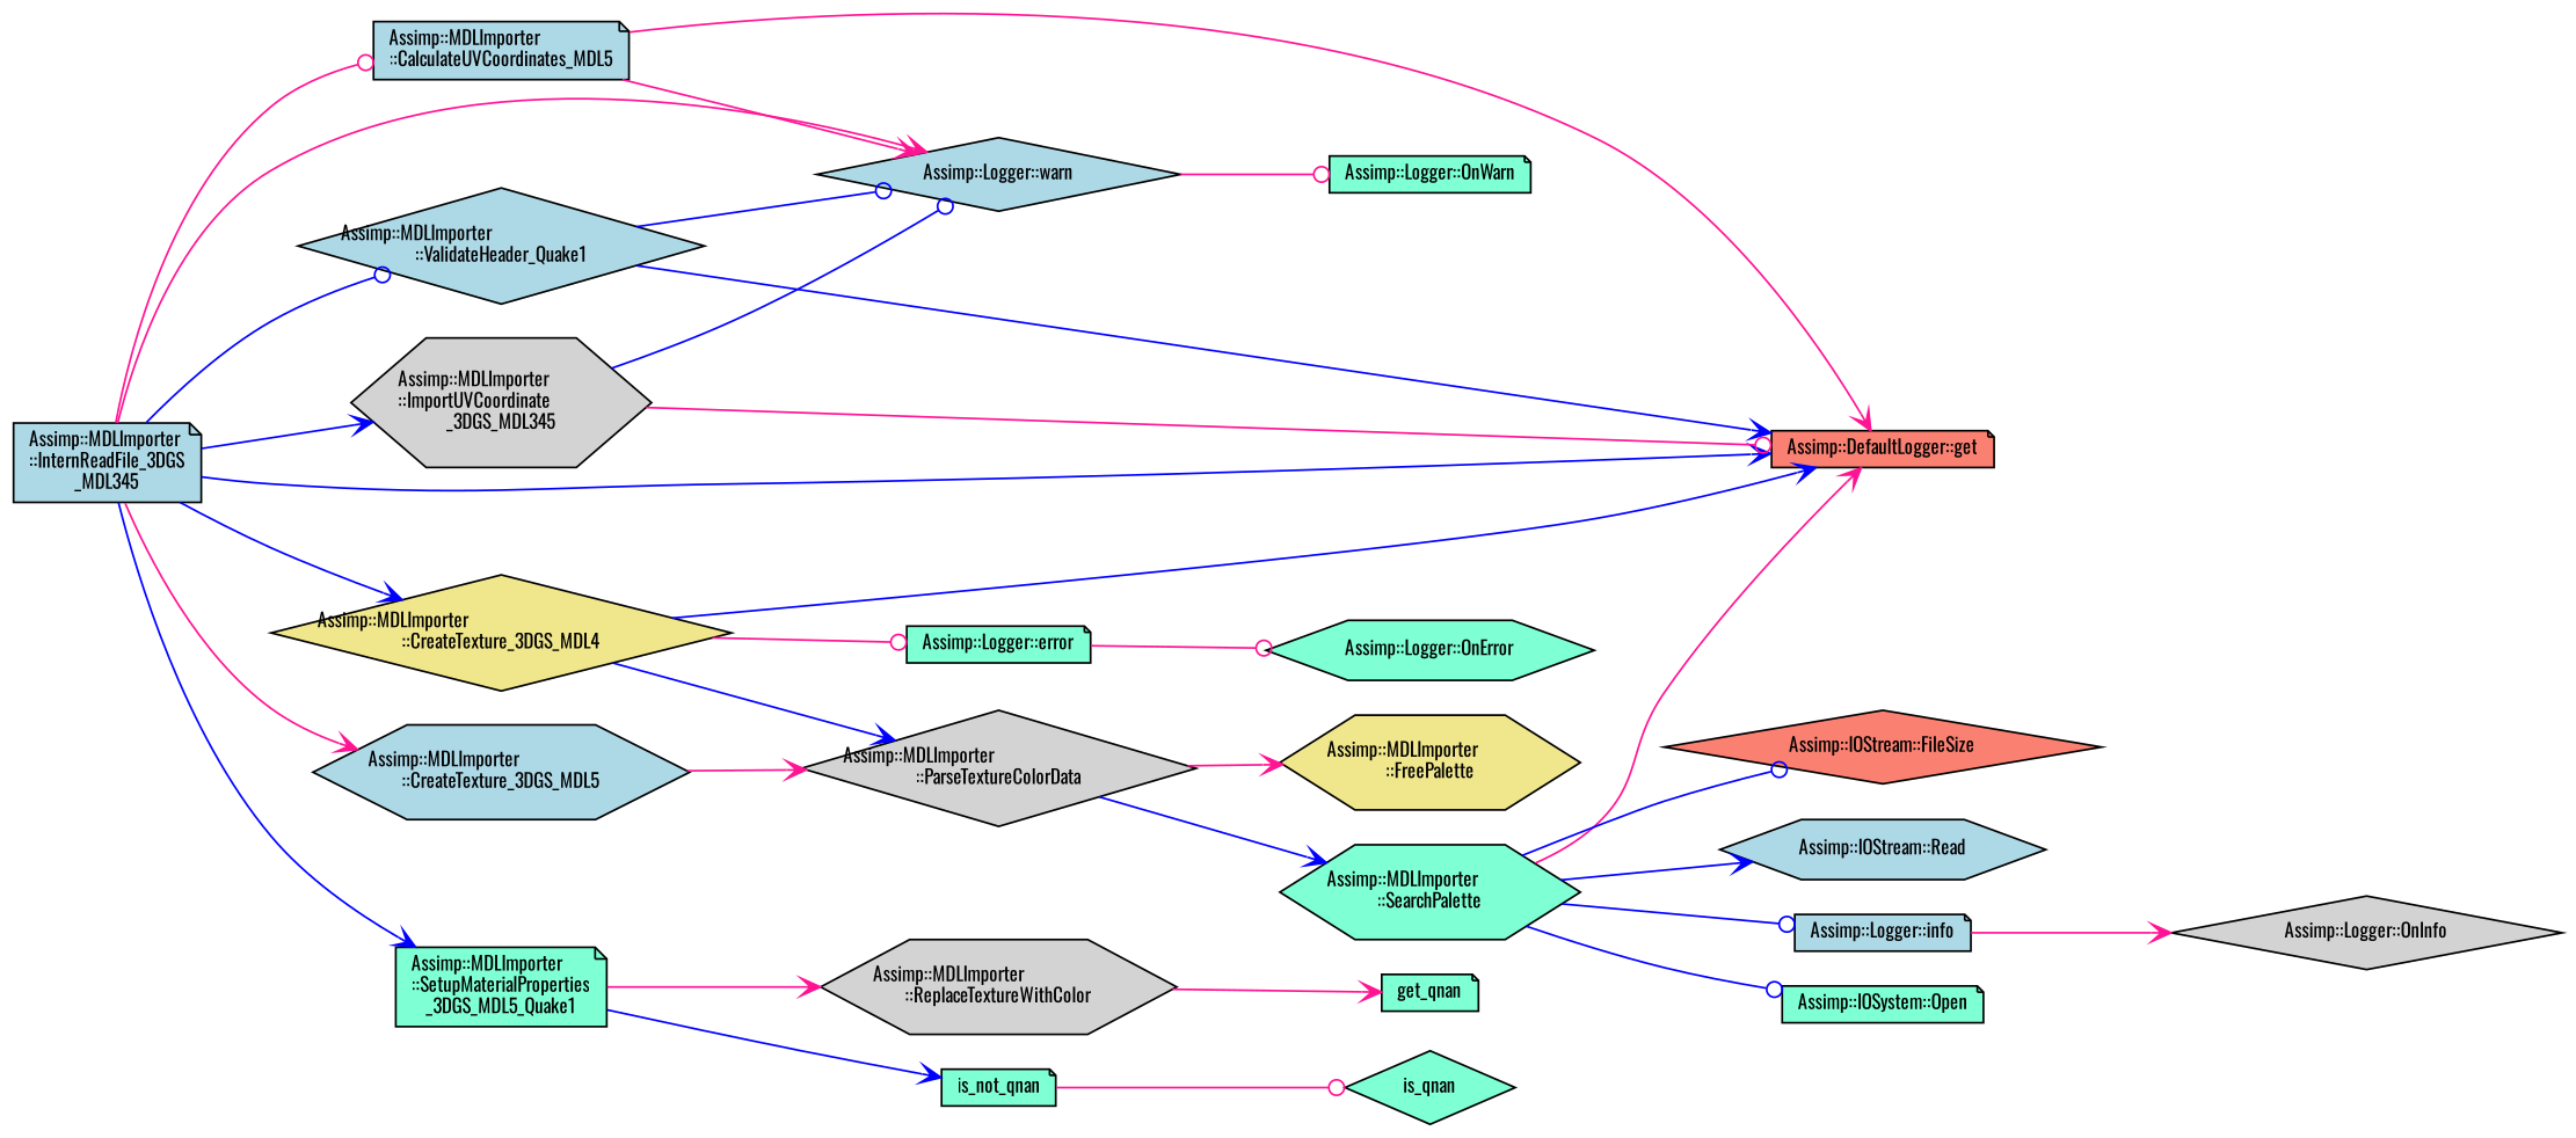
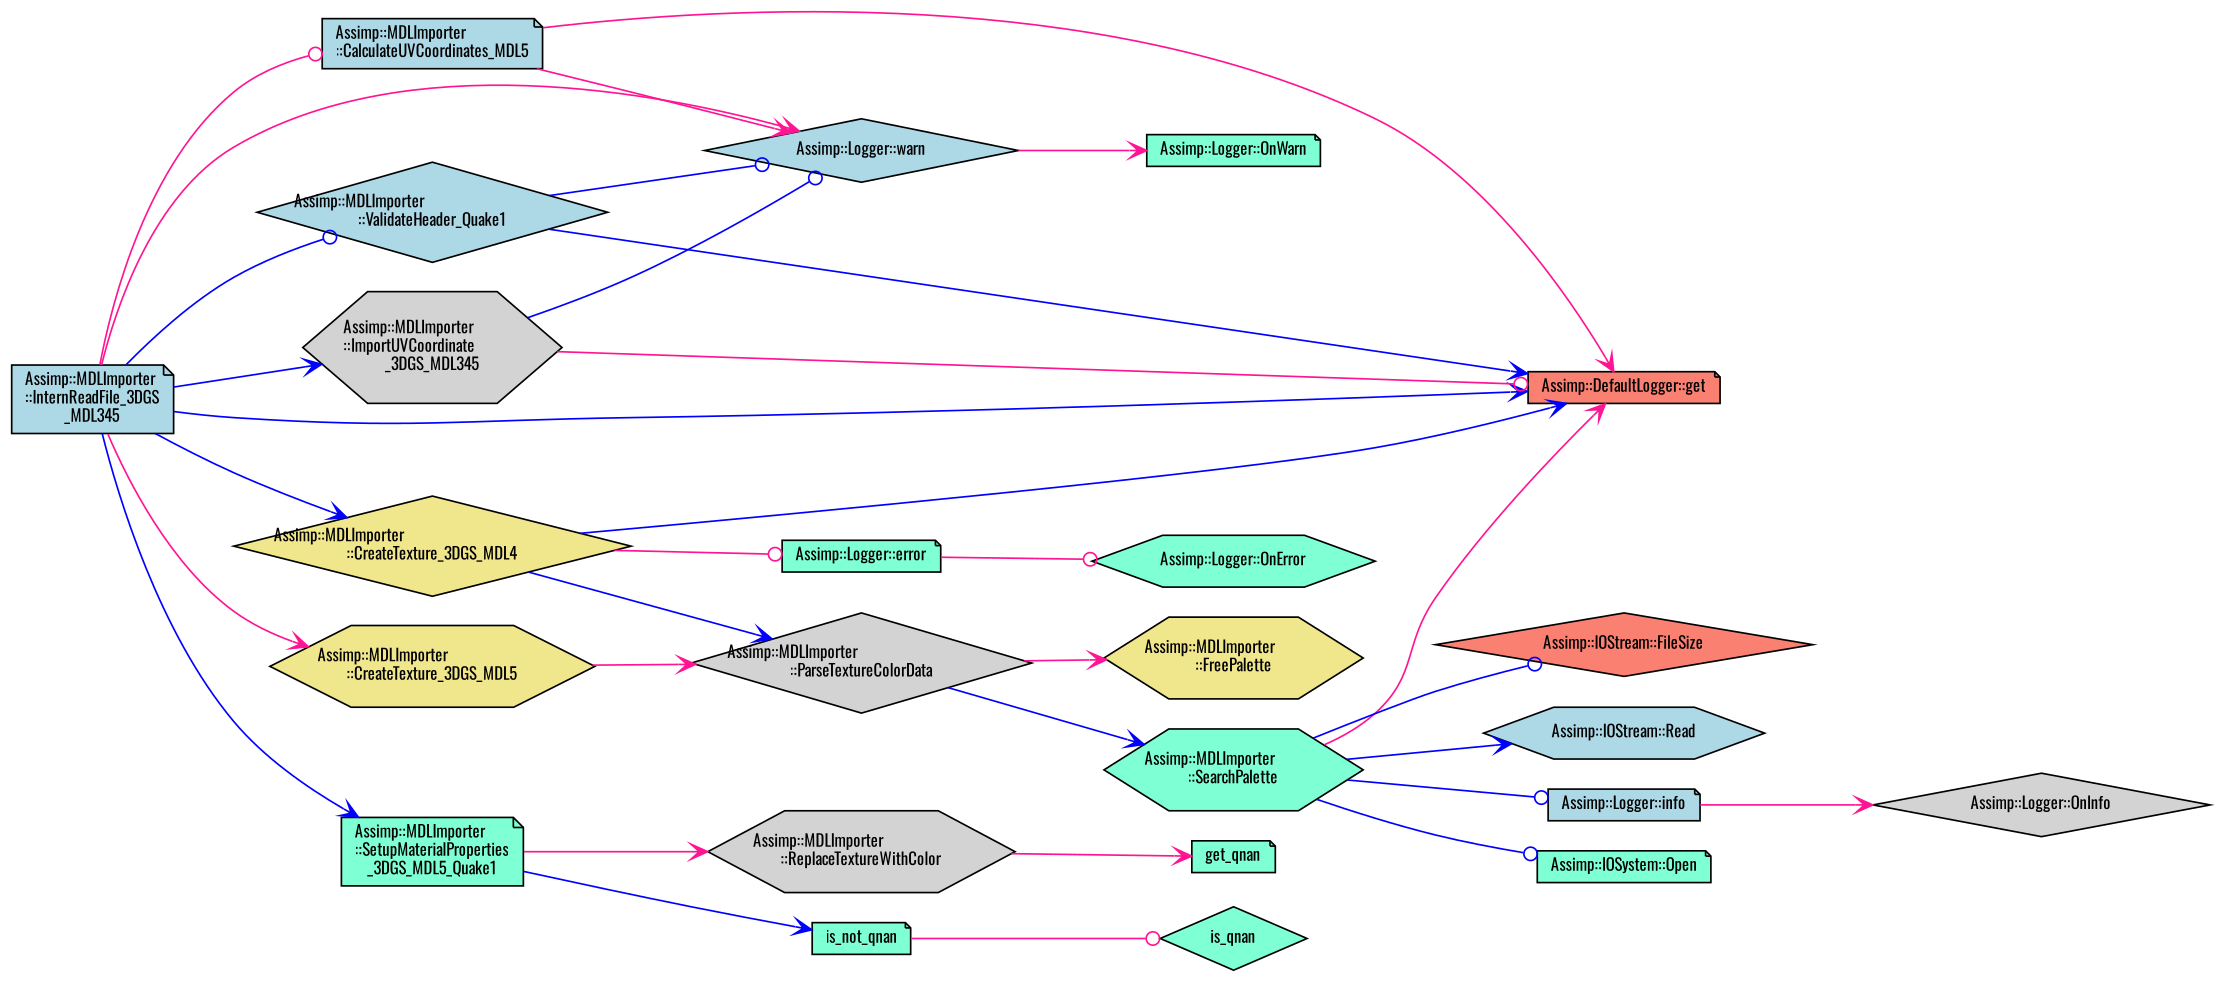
  digraph {
    fontname=Oswald
    rankdir=LR
    node [color=black fillcolor=aquamarine fontname=Oswald fontsize=10 shape=note style=filled]
    edge [arrowhead=vee color=blue fontname=Oswald fontsize=10 labelfontname=Helvetica labelfontsize=10 style=solid]
    n1 [fillcolor=lightblue fontcolor=black height=0.2 label="Assimp::MDLImporter\l::InternReadFile_3DGS\l_MDL345" width=0.4]
    n2 [fillcolor=lightblue height=0.2 label="Assimp::MDLImporter\l::ValidateHeader_Quake1" shape=diamond width=0.4]
    n3 [fillcolor=salmon height=0.2 label="Assimp::DefaultLogger::get" width=0.4]
    n4 [fillcolor=lightblue height=0.2 label="Assimp::Logger::warn" shape=diamond width=0.4]
-   n5 [fillcolor=lightblue height=0.2 label="Assimp::MDLImporter\l::CreateTexture_3DGS_MDL5" shape=hexagon width=0.4]
+   n5 [fillcolor=khaki height=0.2 label="Assimp::MDLImporter\l::CreateTexture_3DGS_MDL5" shape=hexagon width=0.4]
    n6 [fillcolor=khaki height=0.2 label="Assimp::MDLImporter\l::CreateTexture_3DGS_MDL4" shape=diamond width=0.4]
    n7 [height=0.2 label="Assimp::MDLImporter\l::SetupMaterialProperties\l_3DGS_MDL5_Quake1" width=0.4]
    n8 [fillcolor=lightgrey height=0.2 label="Assimp::MDLImporter\l::ImportUVCoordinate\l_3DGS_MDL345" shape=hexagon width=0.4]
    n9 [fillcolor=lightblue height=0.2 label="Assimp::MDLImporter\l::CalculateUVCoordinates_MDL5" width=0.4]
    n10 [height=0.2 label="Assimp::Logger::OnWarn" width=0.4]
    n11 [fillcolor=lightgrey height=0.2 label="Assimp::MDLImporter\l::ParseTextureColorData" shape=diamond width=0.4]
    n12 [height=0.2 label="Assimp::Logger::error" width=0.4]
    n13 [fillcolor=lightgrey height=0.2 label="Assimp::MDLImporter\l::ReplaceTextureWithColor" shape=hexagon width=0.4]
    n14 [height=0.2 label=is_not_qnan width=0.4]
    n15 [height=0.2 label="Assimp::MDLImporter\l::SearchPalette" shape=hexagon width=0.4]
    n16 [fillcolor=khaki height=0.2 label="Assimp::MDLImporter\l::FreePalette" shape=hexagon width=0.4]
    n17 [height=0.2 label="Assimp::IOSystem::Open" width=0.4]
    n18 [fillcolor=salmon height=0.2 label="Assimp::IOStream::FileSize" shape=diamond width=0.4]
    n19 [fillcolor=lightblue height=0.2 label="Assimp::IOStream::Read" shape=hexagon width=0.4]
    n20 [fillcolor=lightblue height=0.2 label="Assimp::Logger::info" width=0.4]
    n21 [fillcolor=lightgrey height=0.2 label="Assimp::Logger::OnInfo" shape=diamond width=0.4]
    n22 [height=0.2 label="Assimp::Logger::OnError" shape=hexagon width=0.4]
    n23 [height=0.2 label=get_qnan width=0.4]
    n24 [height=0.2 label=is_qnan shape=diamond width=0.4]
    n1 -> n2 [arrowhead=odot]
    n1 -> n3
    n1 -> n4 [color=deeppink]
    n1 -> n5 [color=deeppink]
    n1 -> n6
    n1 -> n7
    n1 -> n8
    n1 -> n9 [arrowhead=odot color=deeppink]
    n2 -> n3
    n2 -> n4 [arrowhead=odot]
-   n4 -> n10 [arrowhead=odot color=deeppink]
+   n4 -> n10 [color=deeppink]
    n5 -> n11 [color=deeppink]
    n6 -> n3
    n6 -> n11
    n6 -> n12 [arrowhead=odot color=deeppink]
    n7 -> n13 [color=deeppink]
    n7 -> n14
    n8 -> n3 [arrowhead=odot color=deeppink]
    n8 -> n4 [arrowhead=odot]
    n9 -> n3 [color=deeppink]
    n9 -> n4 [color=deeppink]
    n11 -> n15
    n11 -> n16 [color=deeppink]
    n12 -> n22 [arrowhead=odot color=deeppink]
    n13 -> n23 [color=deeppink]
    n14 -> n24 [arrowhead=odot color=deeppink]
    n15 -> n3 [color=deeppink]
    n15 -> n17 [arrowhead=odot]
    n15 -> n18 [arrowhead=odot]
    n15 -> n19
    n15 -> n20 [arrowhead=odot]
    n20 -> n21 [color=deeppink]
  }
